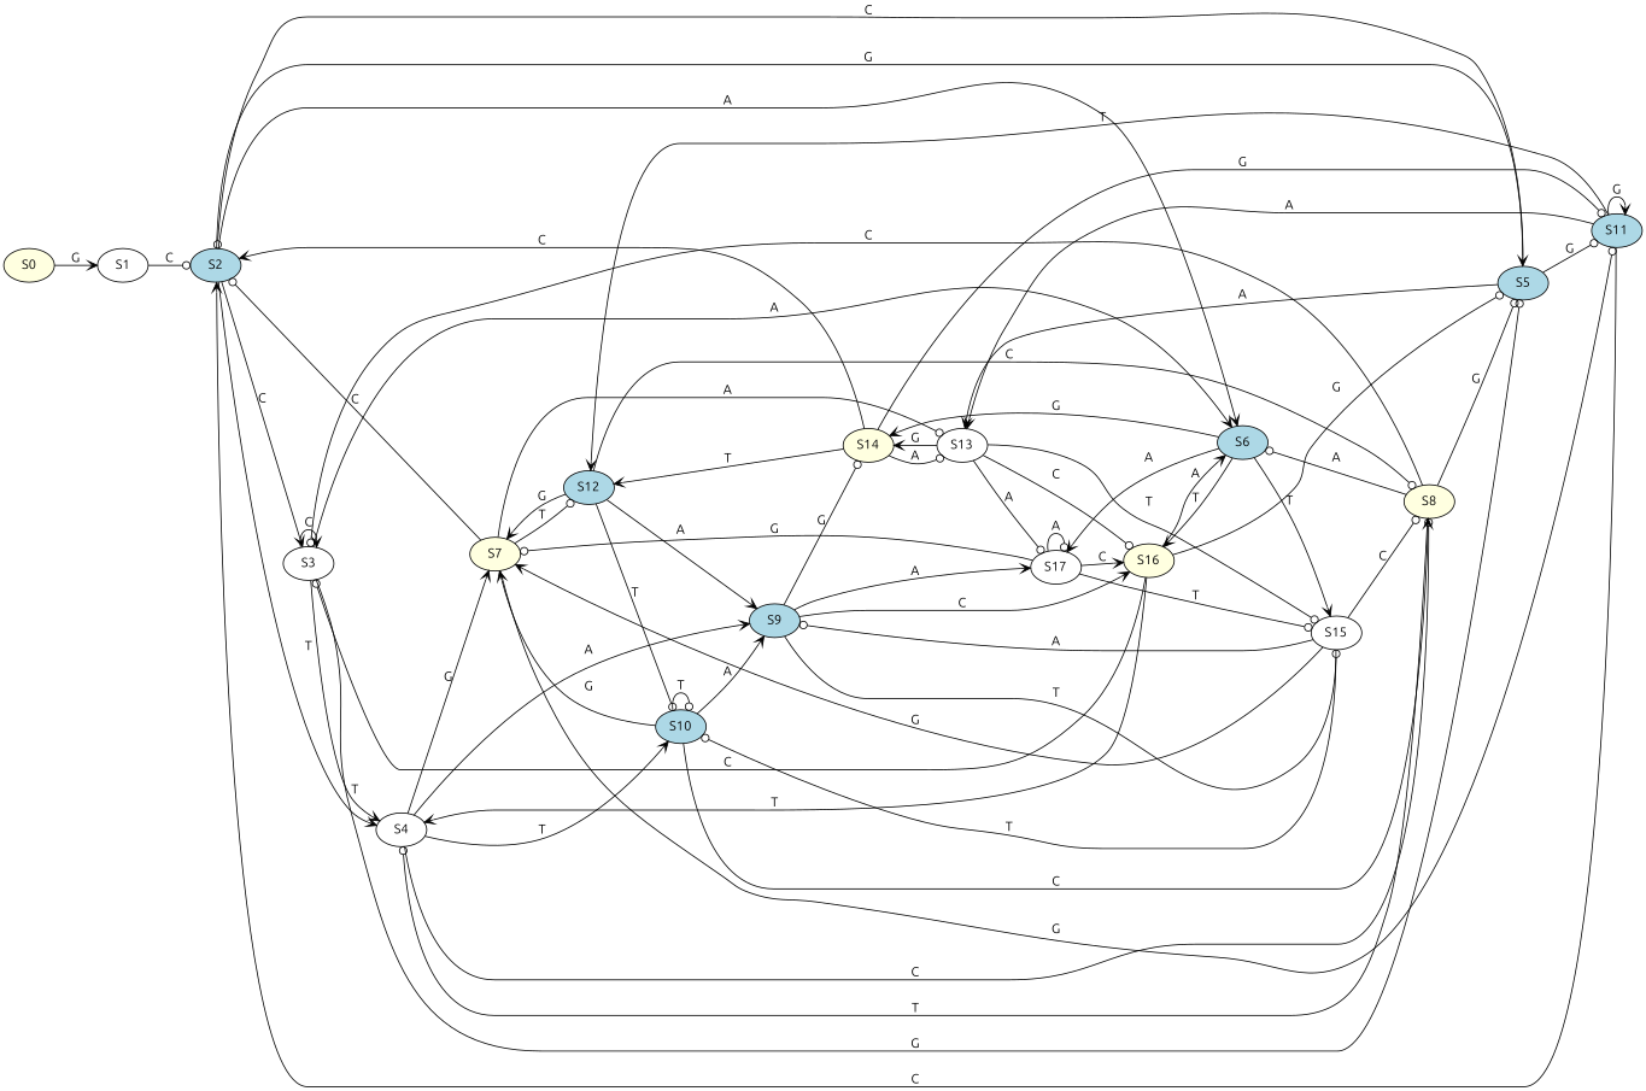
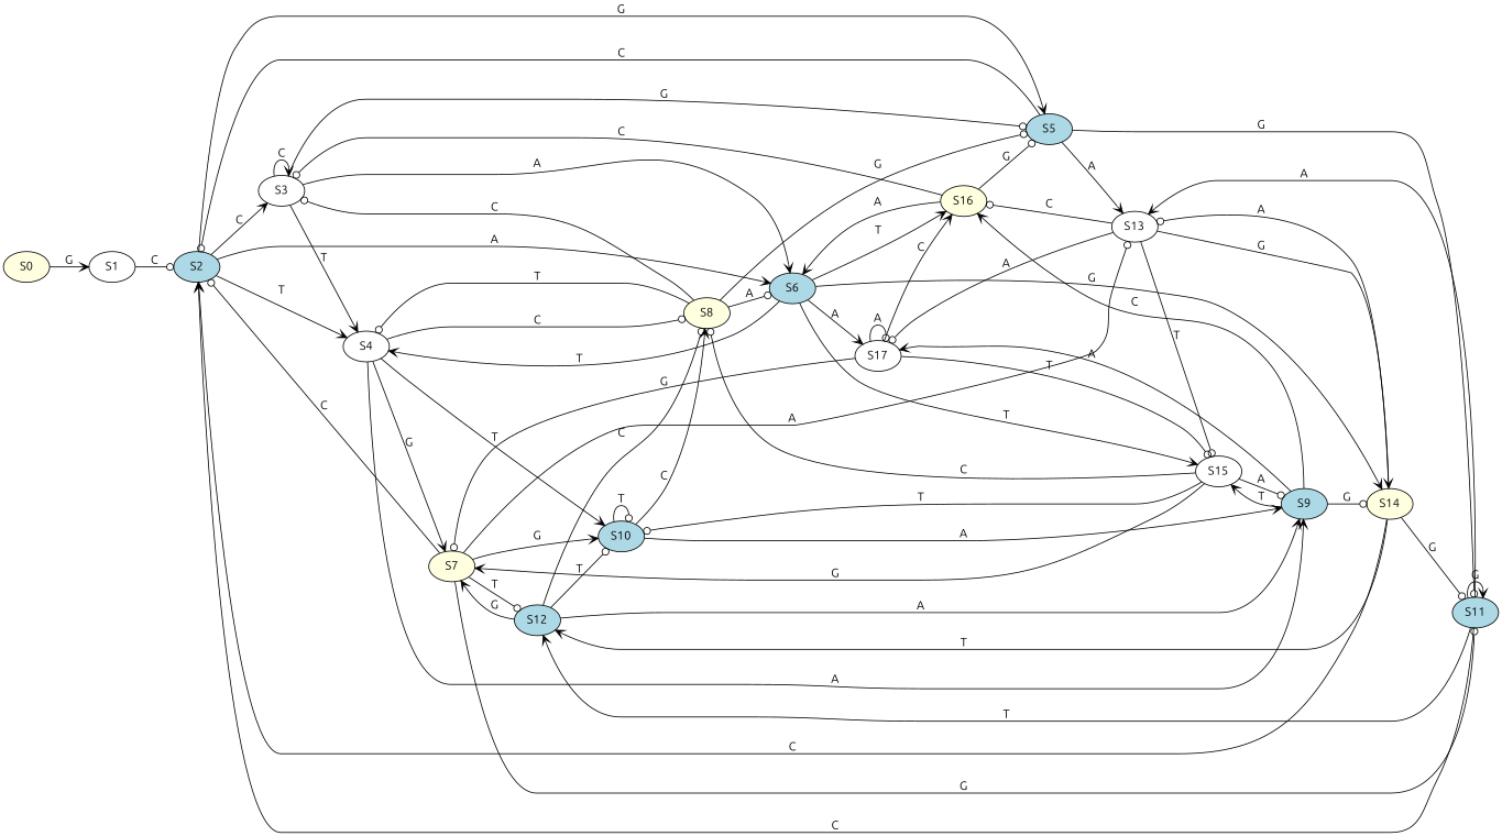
  strict digraph {
    fontname=Ubuntu
    rankdir=LR
    node [fillcolor=lightblue fontname=Ubuntu style=filled]
    edge [arrowhead=vee fontname=Ubuntu]
    S0 [fillcolor=lightyellow]
    S1 [fillcolor=white]
    S2
    S3 [fillcolor=white]
    S4 [fillcolor=white]
    S5
    S6
    S7 [fillcolor=lightyellow]
    S8 [fillcolor=lightyellow]
    S9
    S10
    S11
    S13 [fillcolor=white]
    S14 [fillcolor=lightyellow]
    S15 [fillcolor=white]
    S16 [fillcolor=lightyellow]
    S17 [fillcolor=white]
    S12
    S0 -> S1 [label=G]
    S1 -> S2 [arrowhead=odot label=C]
    S2 -> S3 [label=C]
    S2 -> S4 [label=T]
    S2 -> S5 [label=G]
    S2 -> S6 [label=A]
    S3 -> S3 [label=C]
    S3 -> S4 [label=T]
    S3 -> S5 [arrowhead=odot label=G]
    S3 -> S6 [label=A]
    S4 -> S7 [label=G]
    S4 -> S8 [arrowhead=odot label=C]
    S4 -> S9 [label=A]
    S4 -> S10 [label=T]
    S5 -> S2 [arrowhead=odot label=C]
    S5 -> S11 [arrowhead=odot label=G]
    S5 -> S13 [label=A]
    S6 -> S14 [label=G]
    S6 -> S15 [label=T]
    S6 -> S16 [label=T]
    S6 -> S17 [label=A]
    S7 -> S2 [arrowhead=odot label=C]
    S7 -> S11 [arrowhead=odot label=G]
    S7 -> S13 [arrowhead=odot label=A]
    S7 -> S12 [arrowhead=odot label=T]
    S8 -> S3 [arrowhead=odot label=C]
    S8 -> S4 [arrowhead=odot label=T]
    S8 -> S5 [arrowhead=odot label=G]
    S8 -> S6 [arrowhead=odot label=A]
    S9 -> S14 [arrowhead=odot label=G]
-   S9 -> S15 [arrowhead=odot label=T]
+   S9 -> S15 [label=T]
    S9 -> S16 [label=C]
    S9 -> S17 [label=A]
-   S10 -> S7 [label=G]
+   S7 -> S10 [label=G]
    S10 -> S8 [label=C]
    S10 -> S9 [label=A]
    S10 -> S10 [arrowhead=odot label=T]
    S11 -> S2 [label=C]
    S11 -> S11 [label=G]
    S11 -> S13 [label=A]
    S11 -> S12 [label=T]
    S13 -> S14 [label=G]
    S13 -> S15 [arrowhead=odot label=T]
    S13 -> S16 [arrowhead=odot label=C]
    S13 -> S17 [arrowhead=odot label=A]
    S14 -> S2 [label=C]
    S14 -> S11 [arrowhead=odot label=G]
    S14 -> S13 [arrowhead=odot label=A]
    S14 -> S12 [label=T]
    S15 -> S7 [label=G]
    S15 -> S8 [arrowhead=odot label=C]
    S15 -> S9 [arrowhead=odot label=A]
    S15 -> S10 [arrowhead=odot label=T]
    S16 -> S3 [arrowhead=odot label=C]
-   S16 -> S4 [label=T]
+   S6 -> S4 [label=T]
    S16 -> S5 [arrowhead=odot label=G]
    S16 -> S6 [label=A]
    S17 -> S7 [arrowhead=odot label=G]
    S17 -> S15 [arrowhead=odot label=T]
    S17 -> S16 [label=C]
    S17 -> S17 [arrowhead=odot label=A]
    S12 -> S7 [label=G]
    S12 -> S8 [arrowhead=odot label=C]
    S12 -> S9 [label=A]
    S12 -> S10 [arrowhead=odot label=T]
  }
